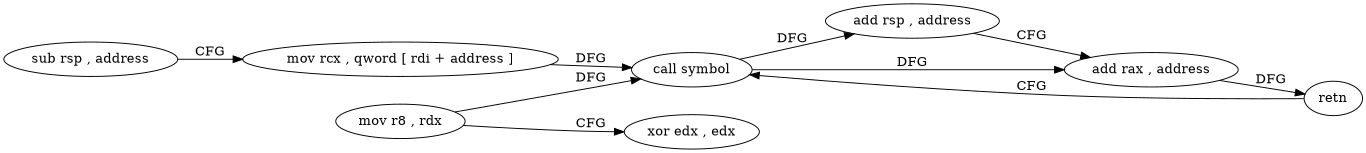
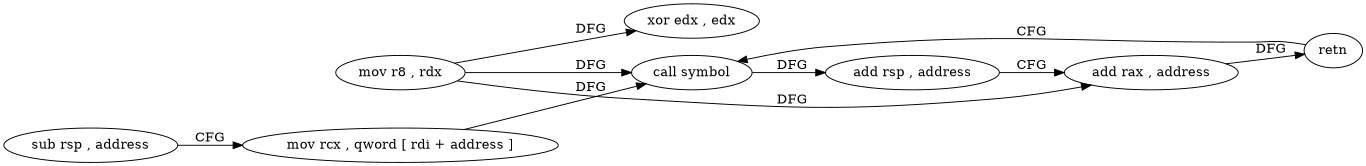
  digraph {
    rankdir=LR
    n1 [label="sub rsp , address"]
    n2 [label="mov rcx , qword [ rdi + address ]"]
    n3 [label="call symbol"]
    n4 [label="mov r8 , rdx"]
    n5 [label="xor edx , edx"]
    n6 [label="add rsp , address"]
    n7 [label="add rax , address"]
    n8 [label=retn]
    n1 -> n2 [label=CFG]
    n2 -> n3 [label=DFG]
    n3 -> n6 [label=DFG]
-   n3 -> n7 [label=DFG]
+   n4 -> n7 [label=DFG]
    n4 -> n3 [label=DFG]
-   n4 -> n5 [label=CFG]
+   n4 -> n5 [label=DFG]
    n6 -> n7 [label=CFG]
    n7 -> n8 [label=DFG]
    n8 -> n3 [label=CFG]
  }
